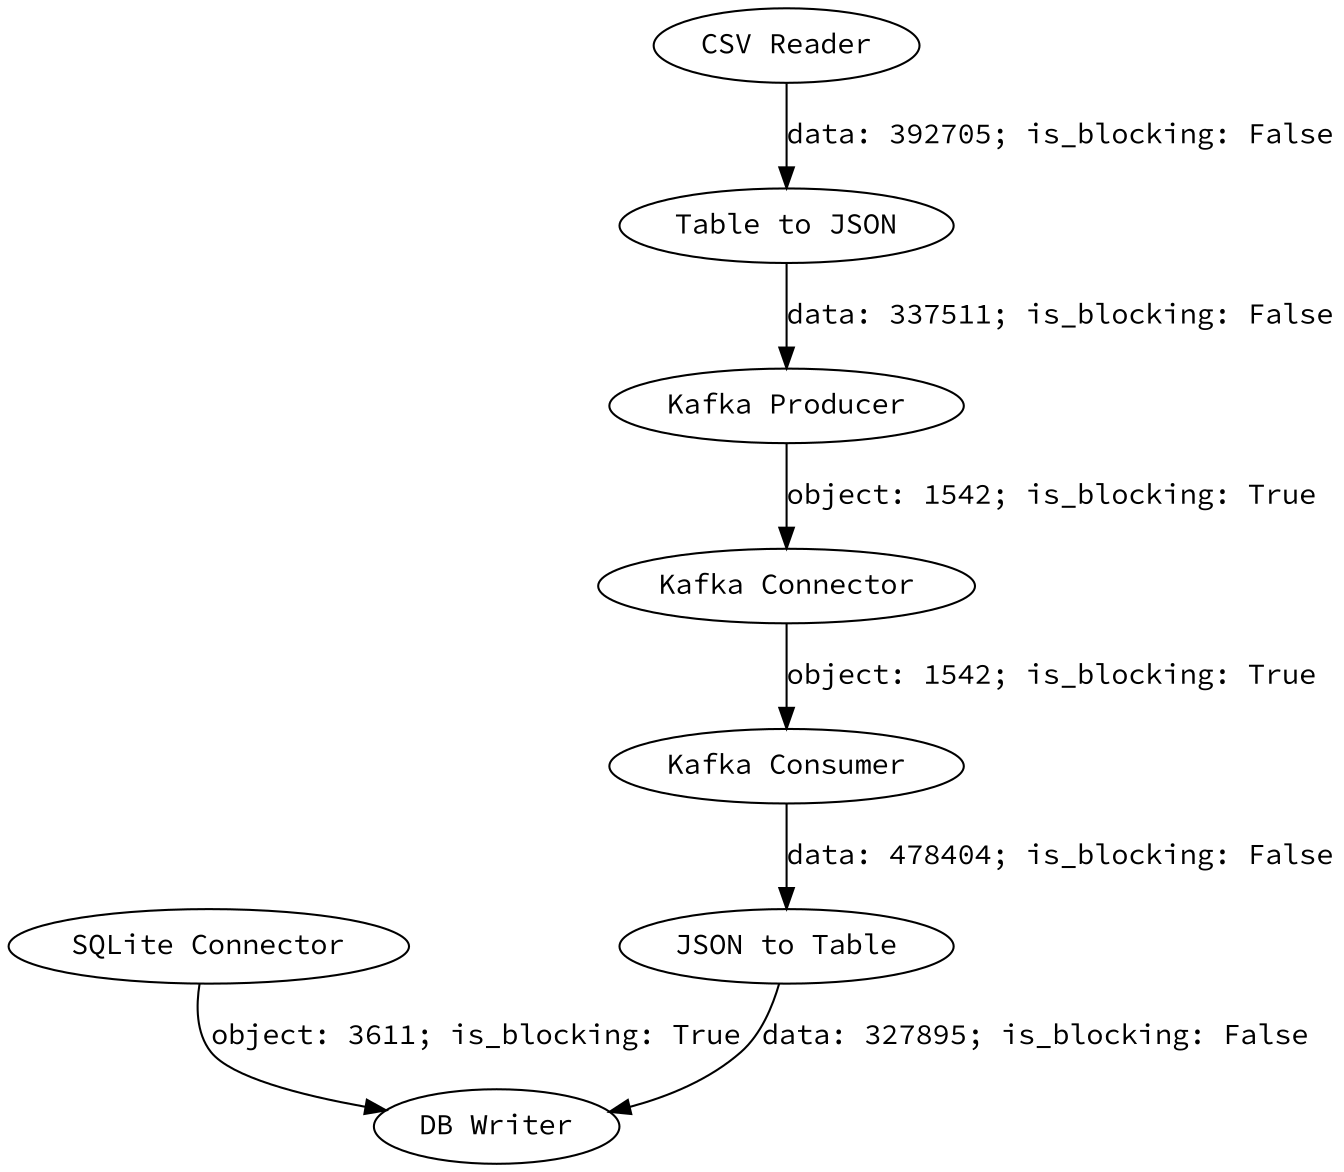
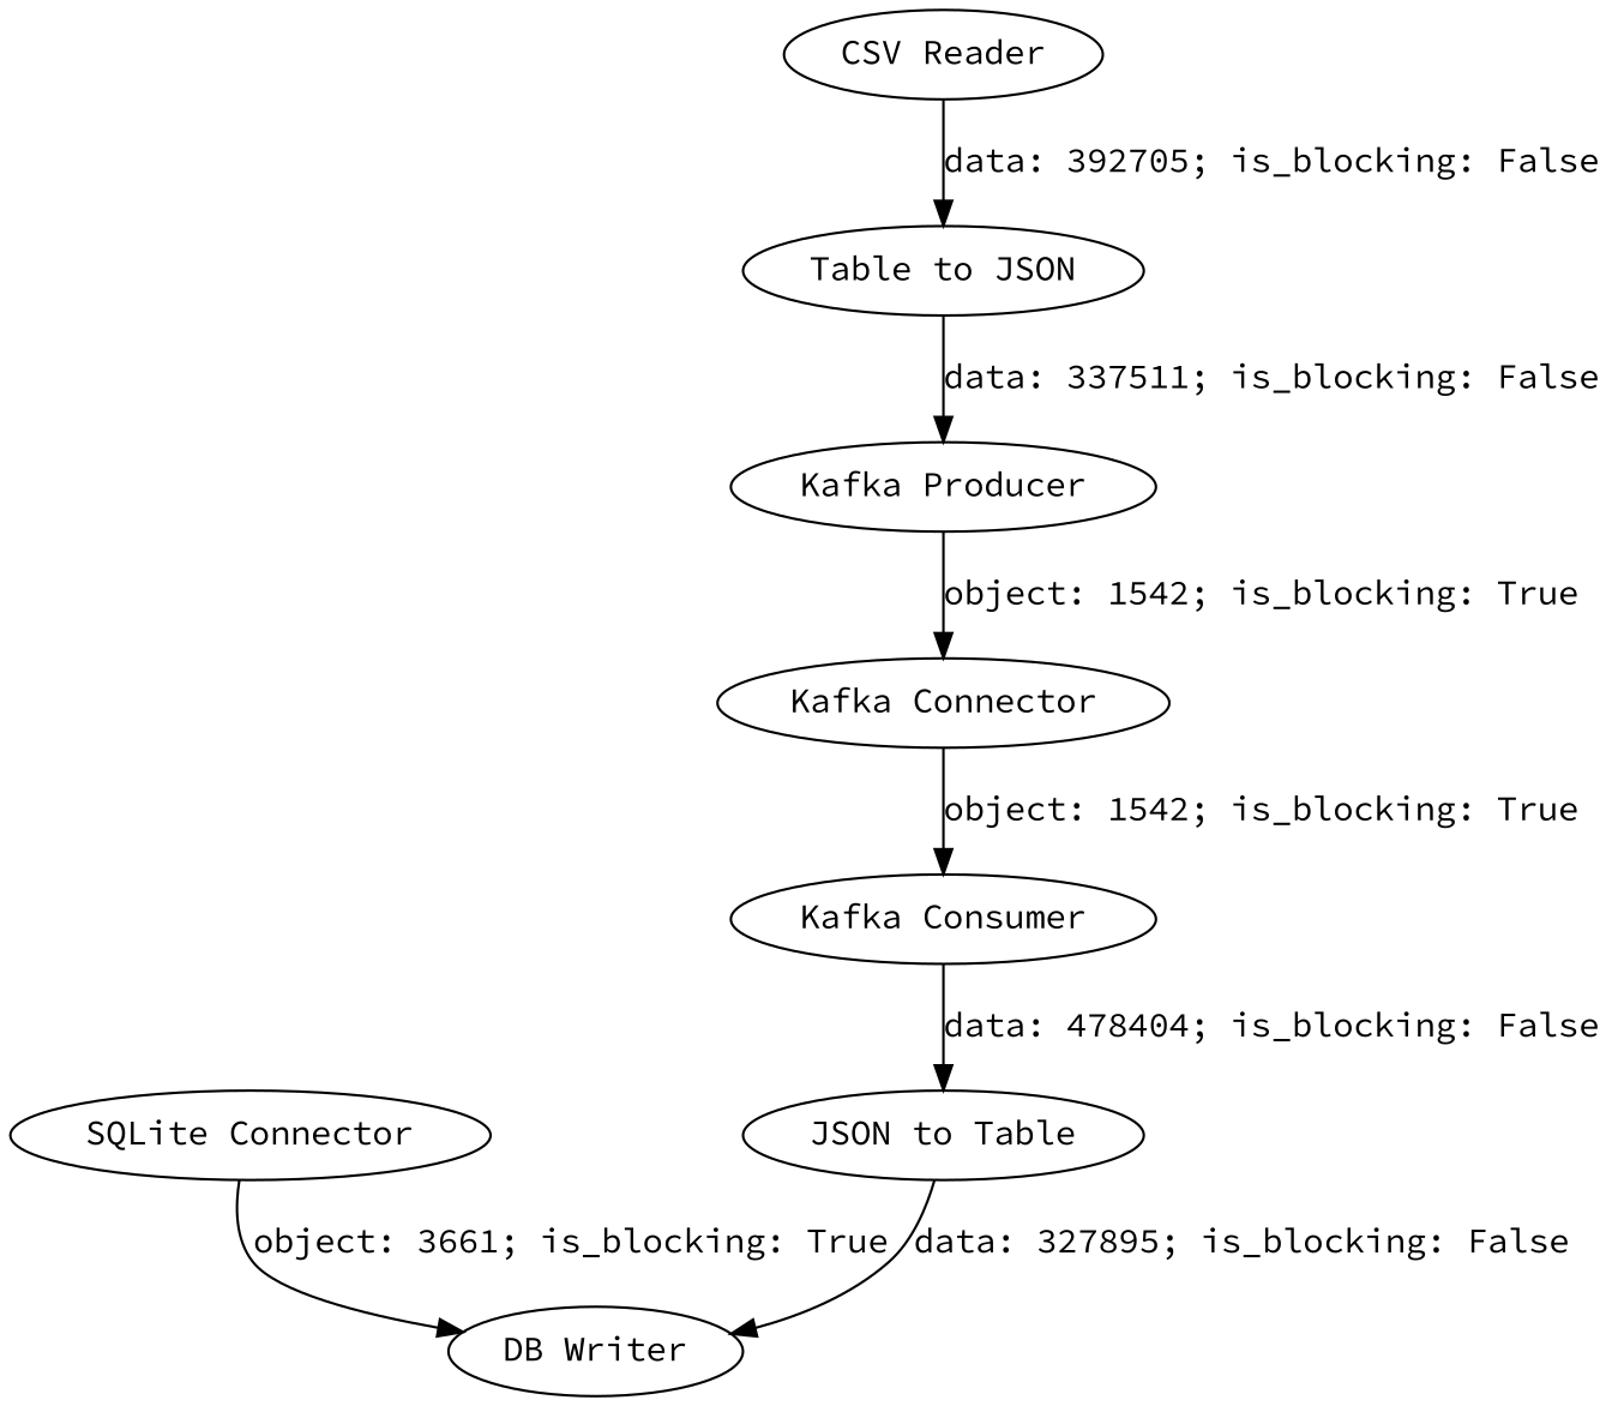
  digraph {
    fontname="Source Code Pro"
    rankdir=TB
    node [fontname="Source Code Pro"]
    edge [fontname="Source Code Pro"]
    n1 [label="SQLite Connector"]
    n2 [label="DB Writer"]
    n3 [label="JSON to Table"]
    n4 [label="Table to JSON"]
    n5 [label="Kafka Producer"]
    n6 [label="Kafka Connector"]
    n7 [label="Kafka Consumer"]
    n8 [label="CSV Reader"]
-   n1 -> n2 [label="object: 3611; is_blocking: True"]
+   n1 -> n2 [label="object: 3661; is_blocking: True"]
    n3 -> n2 [label="data: 327895; is_blocking: False"]
    n4 -> n5 [label="data: 337511; is_blocking: False"]
    n5 -> n6 [label="object: 1542; is_blocking: True"]
    n6 -> n7 [label="object: 1542; is_blocking: True"]
    n7 -> n3 [label="data: 478404; is_blocking: False"]
    n8 -> n4 [label="data: 392705; is_blocking: False"]
  }
